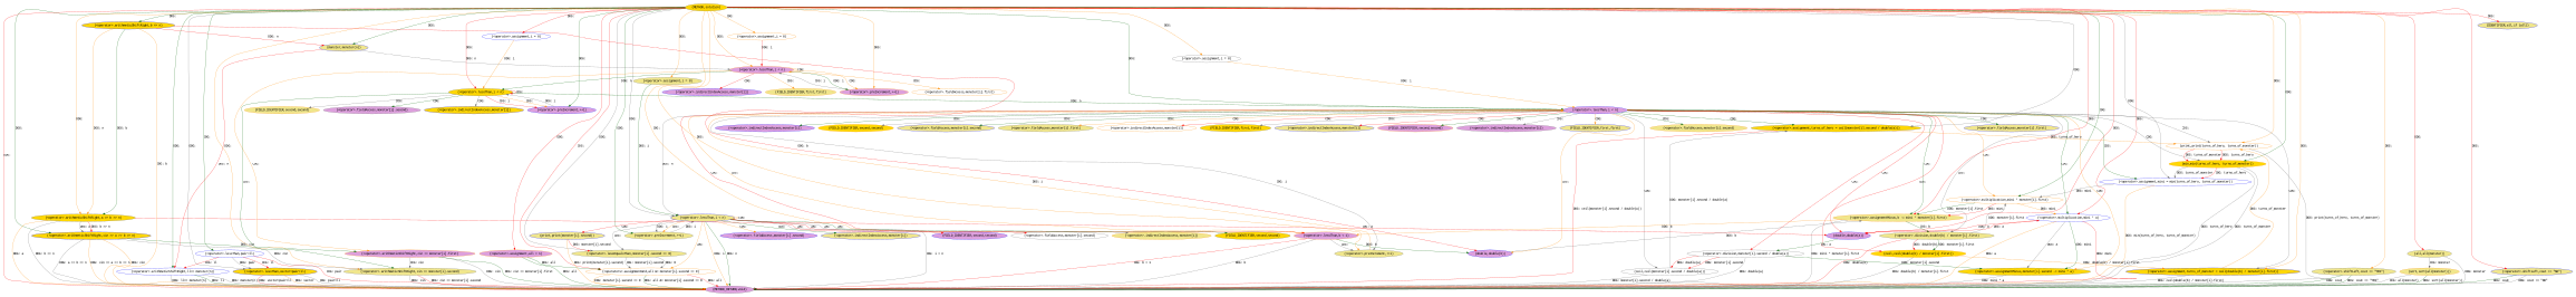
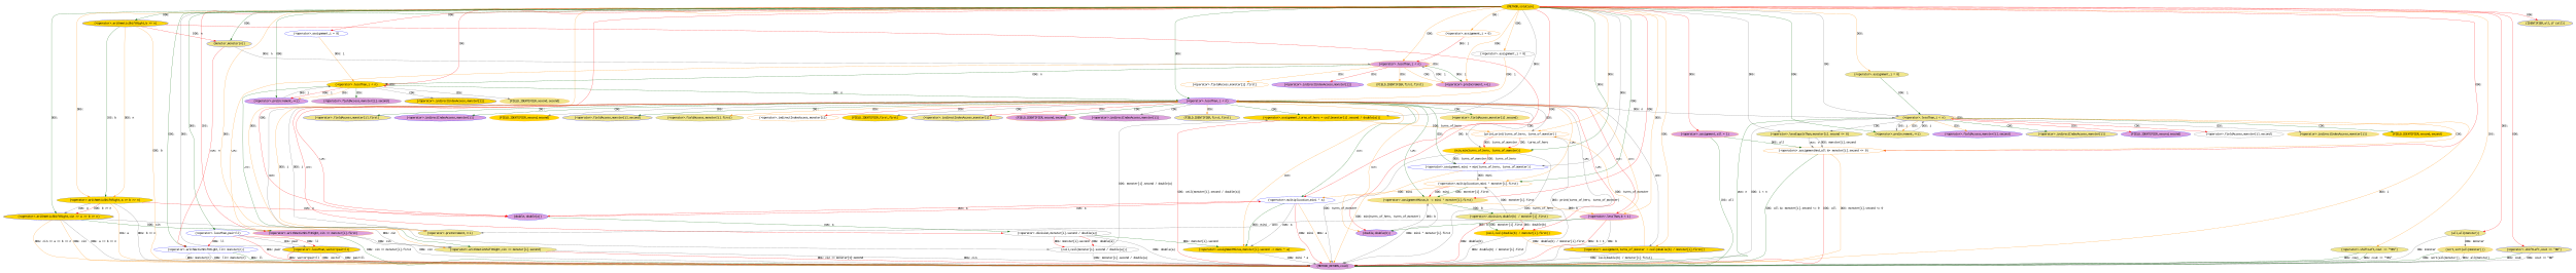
  digraph {
    fontname="Liberation Mono"
    node [color=blue fillcolor=khaki fontname="Liberation Mono" style=filled]
    edge [color=gray40 fontname="Liberation Mono"]
    n1 [color=gray40 fillcolor=gold label="(METHOD,solution)"]
    n2 [fillcolor=gold label="(<operator>.arithmeticShiftRight,cin >> a >> b >> n)"]
    n3 [color=darkorange fillcolor=plum label="(<operator>.assignment,all = 1)"]
    n4 [fillcolor=gold label="(<operator>.lessThan,vector<pair<ll)"]
    n5 [fillcolor=white label="(<operator>.arithmeticShiftRight,ll>> monster(n))"]
    n6 [color=darkorange fillcolor=white label="(<operator>.assignment,i = 0)"]
    n7 [color=darkorange fillcolor=plum label="(<operator>.lessThan,i < n)"]
    n8 [color=darkorange fillcolor=plum label="(<operator>.preIncrement,++i)"]
    n9 [fillcolor=white label="(<operator>.assignment,i = 0)"]
    n10 [color=gray40 fillcolor=gold label="(<operator>.lessThan,i < n)"]
    n11 [fillcolor=plum label="(<operator>.preIncrement,++i)"]
    n12 [color=gray40 fillcolor=white label="(<operator>.assignment,i = 0)"]
    n13 [fillcolor=plum label="(<operator>.lessThan,i < n)"]
    n14 [color=gray40 label="(<operator>.preIncrement,++i)"]
    n15 [color=gray40 label="(<operator>.assignment,i = 0)"]
    n16 [label="(<operator>.lessThan,i < n)"]
    n17 [color=gray40 label="(<operator>.preIncrement,++i)"]
    n18 [label="(IDENTIFIER,all,if (all))"]
    n19 [color=gray40 label="(<operator>.shiftLeft,cout << \"YES\")"]
    n20 [color=gray40 fillcolor=gold label="(<operator>.arithmeticShiftRight,a >> b >> n)"]
    n21 [color=darkorange fillcolor=plum label="(<operator>.arithmeticShiftRight,cin >> monster[i].first)"]
    n22 [color=gray40 label="(<operator>.arithmeticShiftRight,cin >> monster[i].second)"]
    n23 [color=gray40 label="(all,all(monster))"]
    n24 [color=gray40 fillcolor=gold label="(<operator>.assignment,turns_of_hero = ceil(monster[i].second / double(a)))"]
    n25 [fillcolor=gold label="(<operator>.assignment,turns_of_monster = ceil(double(b) / monster[i].first))"]
    n26 [color=darkorange fillcolor=white label="(print,print(turns_of_hero, turns_of_monster))"]
    n27 [fillcolor=white label="(<operator>.assignment,mini = min(turns_of_hero, turns_of_monster))"]
    n28 [color=darkorange label="(<operator>.assignmentMinus,b -= mini * monster[i].first)"]
    n29 [color=darkorange fillcolor=white label="(<operators>.assignmentAnd,all &= monster[i].second <= 0)"]
    n30 [label="(<operator>.shiftLeft,cout << \"NO\")"]
    n31 [fillcolor=gold label="(<operator>.arithmeticShiftRight,b >> n)"]
    n32 [fillcolor=white label="(<operator>.lessThan,pair<ll)"]
    n33 [label="(monster,monster(n))"]
    n34 [color=darkorange fillcolor=plum label="(<operator>.lessThan,b < 1)"]
    n35 [color=darkorange fillcolor=gold label="(min,min(turns_of_hero, turns_of_monster))"]
    n36 [color=darkorange fillcolor=white label="(<operator>.multiplication,mini * monster[i].first)"]
    n37 [fillcolor=white label="(<operator>.multiplication,mini * a)"]
    n38 [color=gray40 label="(<operator>.lessEqualsThan,monster[i].second <= 0)"]
    n39 [fillcolor=plum label="(double,double(a))"]
    n40 [color=gray40 fillcolor=plum label="(METHOD_RETURN,void)"]
    n41 [color=darkorange fillcolor=white label="(<operator>.fieldAccess,monster[i].first)"]
    n42 [fillcolor=plum label="(<operator>.indirectIndexAccess,monster[i])"]
    n43 [color=darkorange label="(FIELD_IDENTIFIER,first,first)"]
    n44 [color=gray40 fillcolor=plum label="(<operator>.fieldAccess,monster[i].second)"]
    n45 [fillcolor=gold label="(<operator>.indirectIndexAccess,monster[i])"]
    n46 [color=darkorange label="(FIELD_IDENTIFIER,second,second)"]
    n47 [fillcolor=plum label="(double,double(b))"]
    n48 [color=gray40 fillcolor=gold label="(<operator>.assignmentMinus,monster[i].second -= mini * a)"]
    n49 [color=gray40 fillcolor=white label="(ceil,ceil(monster[i].second / double(a)))"]
    n50 [color=darkorange fillcolor=gold label="(ceil,ceil(double(b) / monster[i].first))"]
    n51 [color=gray40 fillcolor=white label="(<operator>.division,monster[i].second / double(a))"]
    n52 [color=gray40 label="(<operator>.division,double(b) / monster[i].first)"]
    n53 [color=darkorange label="(<operator>.fieldAccess,monster[i].second)"]
    n54 [label="(<operator>.fieldAccess,monster[i].first)"]
    n55 [fillcolor=plum label="(<operator>.indirectIndexAccess,monster[i])"]
    n56 [color=darkorange fillcolor=gold label="(FIELD_IDENTIFIER,second,second)"]
    n57 [label="(<operator>.fieldAccess,monster[i].second)"]
    n58 [color=gray40 label="(<operator>.fieldAccess,monster[i].first)"]
    n59 [color=darkorange fillcolor=white label="(<operator>.indirectIndexAccess,monster[i])"]
    n60 [color=gray40 fillcolor=gold label="(FIELD_IDENTIFIER,first,first)"]
    n61 [label="(<operator>.indirectIndexAccess,monster[i])"]
    n62 [color=darkorange fillcolor=plum label="(FIELD_IDENTIFIER,second,second)"]
    n63 [color=gray40 fillcolor=plum label="(<operator>.indirectIndexAccess,monster[i])"]
    n64 [label="(FIELD_IDENTIFIER,first,first)"]
-   n65 [label="(print,print(monster[i].second))"]
    n66 [fillcolor=plum label="(<operator>.fieldAccess,monster[i].second)"]
    n67 [label="(<operator>.indirectIndexAccess,monster[i])"]
    n68 [fillcolor=plum label="(FIELD_IDENTIFIER,second,second)"]
    n69 [color=gray40 fillcolor=white label="(<operator>.fieldAccess,monster[i].second)"]
    n70 [color=darkorange label="(<operator>.indirectIndexAccess,monster[i])"]
    n71 [color=gray40 fillcolor=gold label="(FIELD_IDENTIFIER,second,second)"]
    n72 [color=darkorange label="(sort,sort(all(monster)))"]
    n1 -> n2 [color=darkgreen label="DDG: "]
    n1 -> n3 [color=red label="DDG: "]
    n1 -> n4 [label="DDG: "]
    n1 -> n5 [color=darkgreen label="DDG: "]
    n1 -> n6 [color=darkorange label="DDG: "]
    n1 -> n7 [color=darkorange label="DDG: "]
    n1 -> n8 [color=darkorange label="DDG: "]
    n1 -> n9 [color=red label="DDG: "]
    n1 -> n10 [color=red label="DDG: "]
    n1 -> n11 [color=darkgreen label="DDG: "]
    n1 -> n12 [color=darkorange label="DDG: "]
    n1 -> n13 [color=darkgreen label="DDG: "]
    n1 -> n14 [color=darkorange label="DDG: "]
    n1 -> n15 [color=darkorange label="DDG: "]
    n1 -> n16 [label="DDG: "]
    n1 -> n17 [color=darkgreen label="DDG: "]
    n1 -> n18 [color=red label="DDG: "]
    n1 -> n19 [color=darkorange label="DDG: "]
    n1 -> n20 [color=darkorange label="DDG: "]
-   n1 -> n40 [color=red label="DDG: "]
+   n1 -> n21 [color=red label="DDG: "]
    n1 -> n22 [color=darkorange label="DDG: "]
    n1 -> n23 [color=red label="DDG: "]
    n1 -> n24 [label="DDG: "]
    n1 -> n25 [color=darkorange label="DDG: "]
    n1 -> n26 [color=darkorange label="DDG: "]
    n1 -> n27 [label="DDG: "]
    n1 -> n28 [color=red label="DDG: "]
    n1 -> n29 [color=red label="DDG: "]
    n1 -> n30 [color=red label="DDG: "]
    n1 -> n31 [color=darkgreen label="DDG: "]
    n1 -> n32 [color=darkgreen label="DDG: "]
    n1 -> n33 [color=darkgreen label="DDG: "]
    n1 -> n34 [color=darkorange label="DDG: "]
    n1 -> n35 [color=darkgreen label="DDG: "]
    n1 -> n36 [color=darkgreen label="DDG: "]
    n1 -> n37 [color=red label="DDG: "]
    n1 -> n38 [label="DDG: "]
    n1 -> n39 [color=red label="DDG: "]
    n2 -> n21 [color=darkgreen label="DDG: cin"]
    n2 -> n22 [label="DDG: cin"]
    n2 -> n40 [color=darkorange label="DDG: cin"]
    n2 -> n40 [label="DDG: a >> b >> n"]
    n2 -> n40 [color=darkorange label="DDG: cin >> a >> b >> n"]
    n3 -> n29 [color=darkgreen label="DDG: all"]
    n3 -> n40 [color=darkgreen label="DDG: all"]
    n4 -> n40 [label="DDG: pair<ll"]
    n4 -> n40 [color=red label="DDG: vector<pair<ll"]
    n4 -> n40 [color=darkorange label="DDG: vector"]
    n5 -> n40 [color=darkgreen label="DDG: ll"]
    n5 -> n40 [label="DDG: monster(n)"]
    n5 -> n40 [label="DDG: ll>> monster(n)"]
    n6 -> n7 [color=red label="DDG: i"]
    n7 -> n7 [color=darkorange label="CDG: "]
    n7 -> n8 [color=darkgreen label="DDG: i"]
    n7 -> n8 [color=darkorange label="CDG: "]
    n7 -> n10 [color=darkgreen label="DDG: n"]
    n7 -> n21 [color=darkorange label="CDG: "]
    n7 -> n41 [color=darkorange label="CDG: "]
    n7 -> n42 [color=red label="CDG: "]
    n7 -> n43 [color=darkorange label="CDG: "]
    n8 -> n7 [label="DDG: i"]
    n9 -> n10 [color=darkorange label="DDG: i"]
    n10 -> n10 [color=red label="CDG: "]
    n10 -> n11 [color=red label="DDG: i"]
    n10 -> n11 [color=darkorange label="CDG: "]
    n10 -> n13 [color=darkgreen label="DDG: n"]
    n10 -> n22 [color=darkgreen label="CDG: "]
    n10 -> n44 [color=darkgreen label="CDG: "]
    n10 -> n45 [label="CDG: "]
    n10 -> n46 [label="CDG: "]
    n11 -> n10 [label="DDG: i"]
    n12 -> n13 [color=darkorange label="DDG: i"]
    n13 -> n14 [label="DDG: i"]
    n13 -> n16 [label="DDG: n"]
    n13 -> n24 [color=darkgreen label="CDG: "]
    n13 -> n25 [label="CDG: "]
    n13 -> n26 [label="CDG: "]
    n13 -> n27 [color=darkgreen label="CDG: "]
    n13 -> n28 [color=darkgreen label="CDG: "]
    n13 -> n34 [color=red label="CDG: "]
    n13 -> n35 [label="CDG: "]
    n13 -> n36 [color=darkorange label="CDG: "]
    n13 -> n37 [color=darkgreen label="CDG: "]
    n13 -> n39 [color=red label="CDG: "]
    n13 -> n47 [color=darkorange label="CDG: "]
    n13 -> n48 [color=darkorange label="CDG: "]
    n13 -> n49 [label="CDG: "]
    n13 -> n50 [color=red label="CDG: "]
    n13 -> n51 [color=red label="CDG: "]
    n13 -> n52 [label="CDG: "]
    n13 -> n53 [color=darkgreen label="CDG: "]
    n13 -> n54 [color=darkgreen label="CDG: "]
    n13 -> n55 [color=darkgreen label="CDG: "]
    n13 -> n56 [label="CDG: "]
    n13 -> n57 [color=darkgreen label="CDG: "]
    n13 -> n58 [color=darkorange label="CDG: "]
    n13 -> n59 [color=red label="CDG: "]
    n13 -> n60 [label="CDG: "]
    n13 -> n61 [color=red label="CDG: "]
    n13 -> n62 [color=darkgreen label="CDG: "]
    n13 -> n63 [label="CDG: "]
    n13 -> n64 [color=darkorange label="CDG: "]
    n14 -> n13 [color=darkorange label="DDG: i"]
    n15 -> n16 [color=darkgreen label="DDG: i"]
    n16 -> n16 [color=darkorange label="CDG: "]
    n16 -> n17 [label="DDG: i"]
    n16 -> n17 [color=darkorange label="CDG: "]
    n16 -> n29 [color=darkorange label="CDG: "]
    n16 -> n38 [label="CDG: "]
    n16 -> n40 [color=darkorange label="DDG: i"]
    n16 -> n40 [color=darkgreen label="DDG: n"]
    n16 -> n40 [label="DDG: i < n"]
-   n16 -> n65 [color=red label="CDG: "]
    n16 -> n66 [color=darkorange label="CDG: "]
    n16 -> n67 [color=darkgreen label="CDG: "]
    n16 -> n68 [color=red label="CDG: "]
    n16 -> n69 [color=red label="CDG: "]
    n16 -> n70 [label="CDG: "]
    n16 -> n71 [color=darkgreen label="CDG: "]
    n17 -> n16 [label="DDG: i"]
    n19 -> n40 [color=darkgreen label="DDG: cout"]
    n19 -> n40 [color=darkgreen label="DDG: cout << \"YES\""]
    n20 -> n2 [label="DDG: a"]
    n20 -> n2 [color=red label="DDG: b >> n"]
    n20 -> n39 [color=red label="DDG: a"]
    n20 -> n40 [color=darkorange label="DDG: a"]
    n20 -> n40 [label="DDG: b >> n"]
    n21 -> n22 [label="DDG: cin"]
    n21 -> n40 [label="DDG: cin"]
    n21 -> n40 [color=darkgreen label="DDG: cin >> monster[i].first"]
    n22 -> n40 [label="DDG: cin"]
    n22 -> n40 [color=red label="DDG: cin >> monster[i].second"]
    n23 -> n40 [label="DDG: monster"]
    n23 -> n72 [label="DDG: monster"]
    n24 -> n26 [color=darkorange label="DDG: turns_of_hero"]
    n24 -> n40 [color=red label="DDG: ceil(monster[i].second / double(a))"]
    n25 -> n26 [color=darkorange label="DDG: turns_of_monster"]
    n25 -> n40 [label="DDG: ceil(double(b) / monster[i].first)"]
    n26 -> n35 [color=red label="DDG: turns_of_hero"]
    n26 -> n35 [color=red label="DDG: turns_of_monster"]
    n26 -> n40 [label="DDG: print(turns_of_hero, turns_of_monster)"]
    n27 -> n36 [label="DDG: mini"]
    n27 -> n40 [color=darkorange label="DDG: min(turns_of_hero, turns_of_monster)"]
    n28 -> n34 [color=darkorange label="DDG: b"]
    n28 -> n40 [label="DDG: mini * monster[i].first"]
    n28 -> n52 [color=darkgreen label="DDG: b"]
    n29 -> n40 [color=red label="DDG: all"]
    n29 -> n40 [color=darkorange label="DDG: monster[i].second <= 0"]
    n29 -> n40 [color=darkgreen label="DDG: all &= monster[i].second <= 0"]
    n30 -> n40 [color=darkgreen label="DDG: cout"]
    n30 -> n40 [label="DDG: cout << \"NO\""]
    n31 -> n20 [color=darkgreen label="DDG: b"]
    n31 -> n20 [color=darkorange label="DDG: n"]
    n31 -> n33 [color=red label="DDG: n"]
    n31 -> n40 [color=darkorange label="DDG: b"]
    n31 -> n47 [color=red label="DDG: b"]
    n32 -> n4 [label="DDG: pair"]
    n32 -> n4 [color=red label="DDG: ll"]
    n32 -> n5 [color=red label="DDG: ll"]
    n32 -> n40 [color=red label="DDG: pair"]
    n33 -> n5 [color=red label="DDG: n"]
    n33 -> n7 [label="DDG: n"]
    n34 -> n13 [color=darkorange label="CDG: "]
    n34 -> n14 [label="CDG: "]
    n34 -> n40 [label="DDG: b"]
    n34 -> n40 [color=red label="DDG: b < 1"]
    n34 -> n47 [color=darkgreen label="DDG: b"]
    n35 -> n27 [label="DDG: turns_of_monster"]
    n35 -> n27 [color=red label="DDG: turns_of_hero"]
    n35 -> n40 [label="DDG: turns_of_hero"]
    n35 -> n40 [label="DDG: turns_of_monster"]
    n36 -> n28 [color=darkgreen label="DDG: monster[i].first"]
    n36 -> n28 [color=red label="DDG: mini"]
    n36 -> n37 [color=darkorange label="DDG: mini"]
    n37 -> n39 [color=red label="DDG: a"]
    n37 -> n40 [color=red label="DDG: mini"]
    n37 -> n40 [color=darkorange label="DDG: a"]
    n37 -> n48 [color=darkgreen label="DDG: mini"]
    n37 -> n48 [label="DDG: a"]
    n38 -> n29 [label="DDG: 0"]
    n38 -> n29 [label="DDG: monster[i].second"]
    n39 -> n37 [color=red label="DDG: a"]
    n39 -> n51 [color=darkgreen label="DDG: a"]
    n47 -> n28 [label="DDG: b"]
    n48 -> n40 [label="DDG: mini * a"]
    n49 -> n24 [label="DDG: monster[i].second / double(a)"]
    n49 -> n40 [label="DDG: monster[i].second / double(a)"]
    n50 -> n25 [color=darkorange label="DDG: double(b) / monster[i].first"]
    n50 -> n40 [label="DDG: double(b) / monster[i].first"]
    n51 -> n40 [label="DDG: double(a)"]
    n51 -> n48 [color=darkgreen label="DDG: monster[i].second"]
    n51 -> n49 [color=red label="DDG: double(a)"]
    n51 -> n49 [color=red label="DDG: monster[i].second"]
    n52 -> n36 [label="DDG: monster[i].first"]
    n52 -> n40 [color=red label="DDG: double(b)"]
    n52 -> n50 [color=red label="DDG: double(b)"]
    n52 -> n50 [color=darkgreen label="DDG: monster[i].first"]
-   n65 -> n38 [color=red label="DDG: monster[i].second"]
-   n65 -> n40 [color=darkorange label="DDG: print(monster[i].second)"]
    n72 -> n40 [label="DDG: all(monster)"]
    n72 -> n40 [color=darkgreen label="DDG: sort(all(monster))"]
  }
